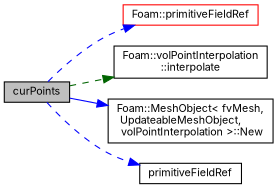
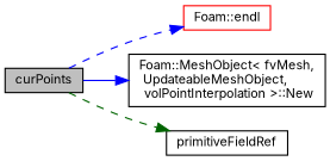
  digraph {
    fontname=Inter
    rankdir=LR
    node [color=black fontname=Inter fontsize=10 shape=record]
    edge [color=blue fontname=Inter fontsize=10 labelfontname=Helvetica labelfontsize=10 style=dashed]
    n1 [fillcolor=grey75 fontcolor=black height=0.2 label=curPoints style=filled width=0.4]
-   n2 [color=red height=0.2 label="Foam::primitiveFieldRef" width=0.4]
-   n3 [height=0.2 label="Foam::volPointInterpolation\l::interpolate" width=0.4]
+   n2 [color=red height=0.2 label="Foam::endl" width=0.4]
    n4 [height=0.2 label="Foam::MeshObject\< fvMesh,\l UpdateableMeshObject,\l volPointInterpolation \>::New" width=0.4]
    n5 [height=0.2 label=primitiveFieldRef width=0.4]
    n1 -> n2
-   n1 -> n3 [color=darkgreen]
    n1 -> n4 [style=solid]
-   n1 -> n5
+   n1 -> n5 [color=darkgreen]
  }
